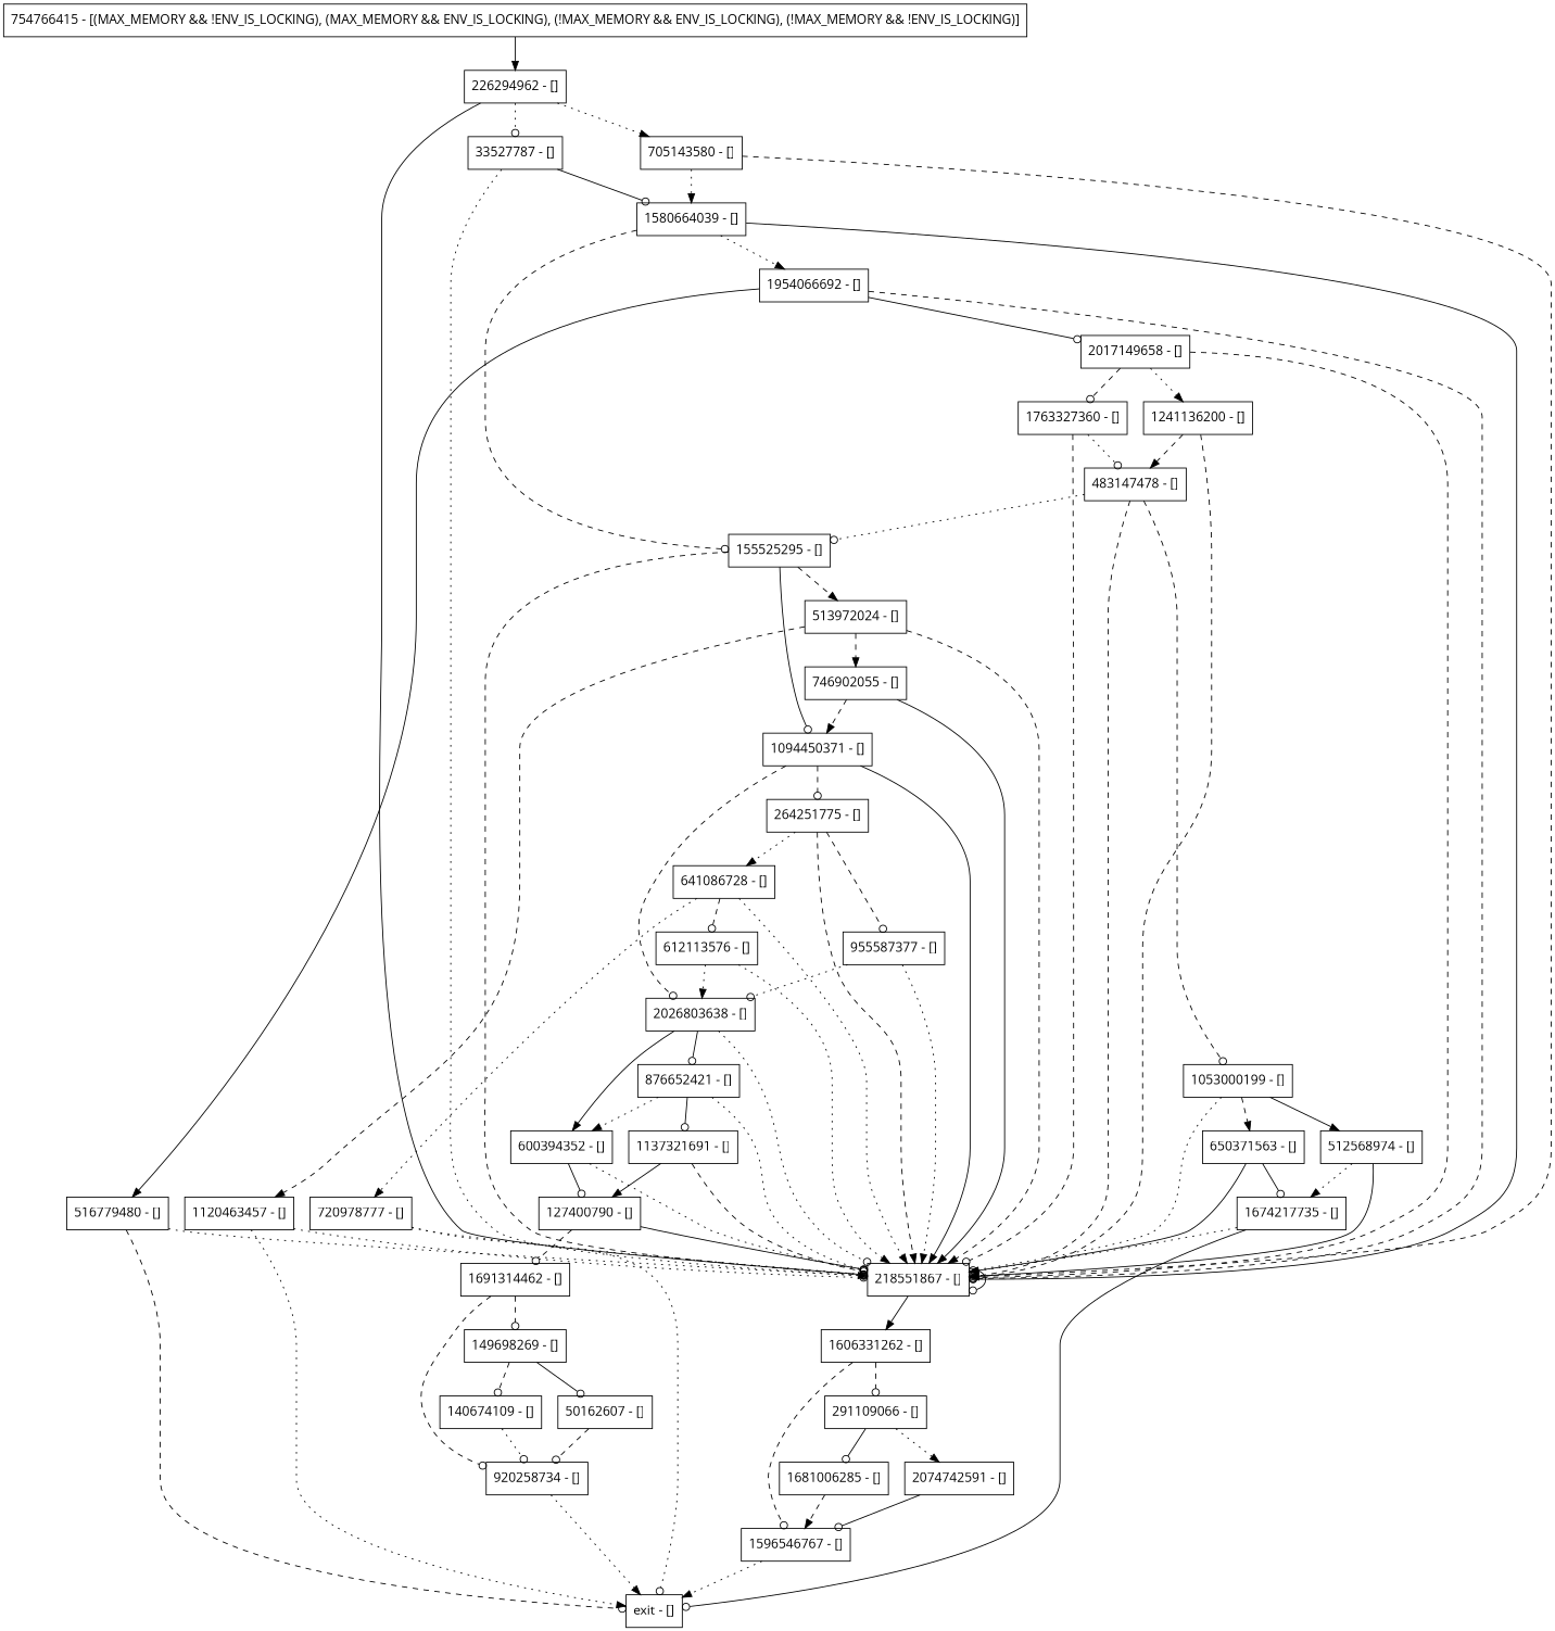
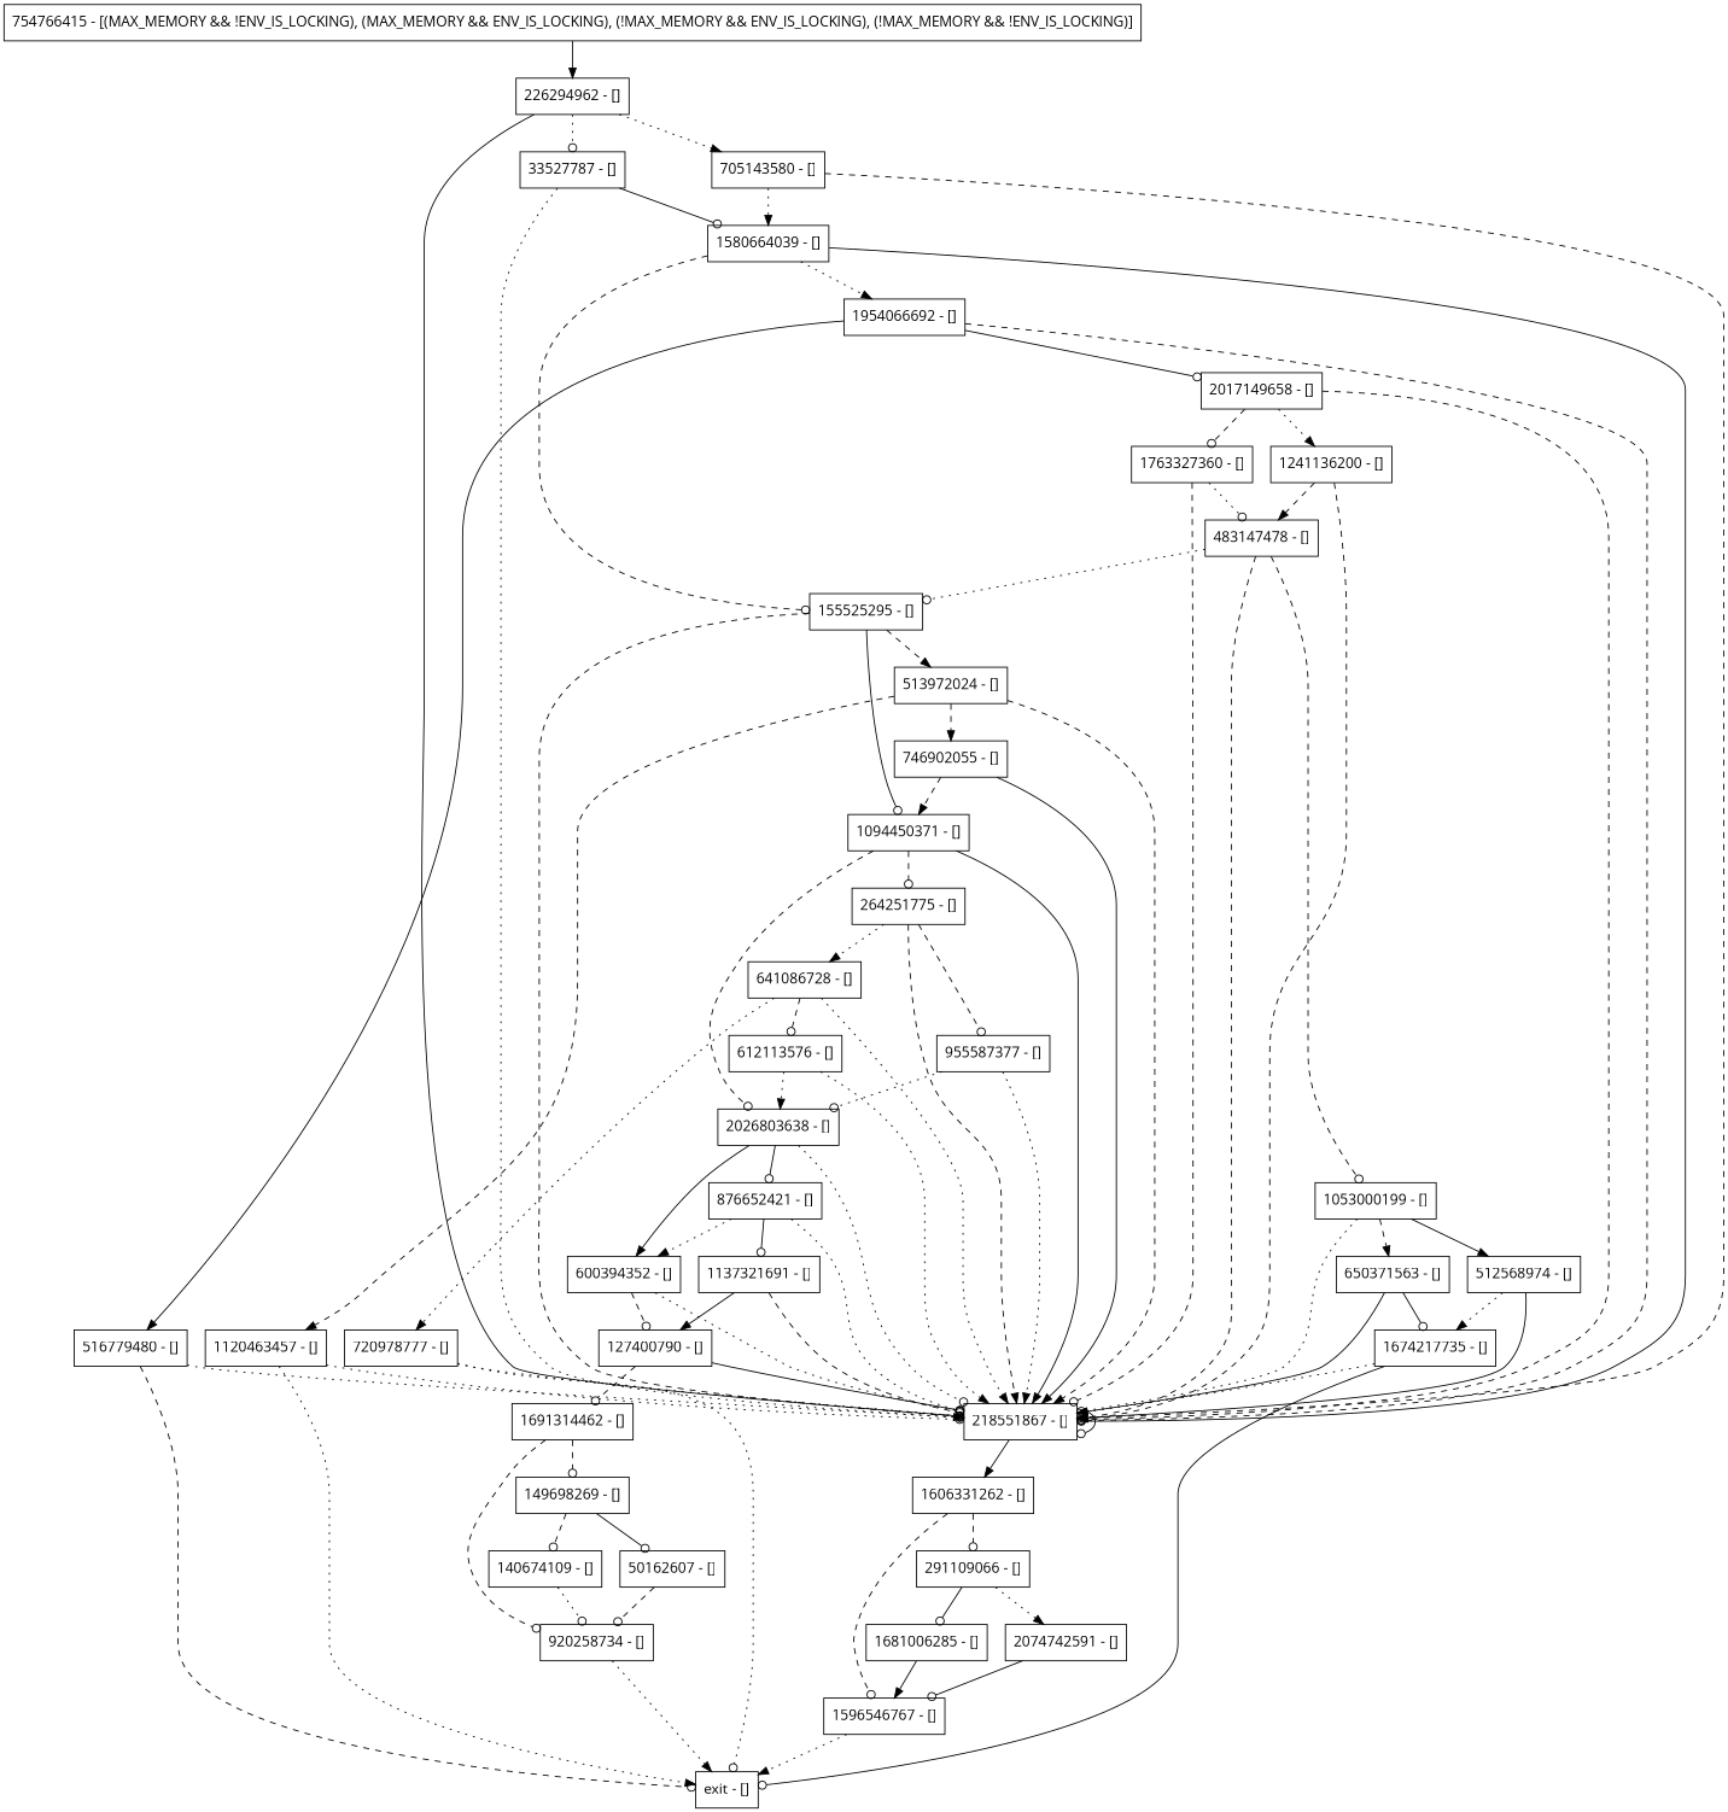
  digraph {
    fontname="Open Sans"
    node [fontname="Open Sans" shape=record]
    edge [arrowhead=odot fontname="Open Sans" style=dotted]
    n1 [label="2026803638 - []"]
    n2 [label="876652421 - []"]
    n3 [label="218551867 - []"]
    n4 [label="600394352 - []"]
    n5 [label="1137321691 - []"]
    n6 [label="1606331262 - []"]
    n7 [label="127400790 - []"]
    n8 [label="1674217735 - []"]
    n9 [label="exit - []"]
    n10 [label="264251775 - []"]
    n11 [label="641086728 - []"]
    n12 [label="955587377 - []"]
    n13 [label="720978777 - []"]
    n14 [label="612113576 - []"]
    n15 [label="226294962 - []"]
    n16 [label="705143580 - []"]
    n17 [label="33527787 - []"]
    n18 [label="1580664039 - []"]
    n19 [label="650371563 - []"]
    n20 [label="149698269 - []"]
    n21 [label="140674109 - []"]
    n22 [label="50162607 - []"]
    n23 [label="920258734 - []"]
    n24 [label="483147478 - []"]
    n25 [label="155525295 - []"]
    n26 [label="1053000199 - []"]
    n27 [label="1094450371 - []"]
    n28 [label="513972024 - []"]
    n29 [label="512568974 - []"]
    n30 [label="746902055 - []"]
    n31 [label="1120463457 - []"]
    n32 [label="1954066692 - []"]
    n33 [label="2017149658 - []"]
    n34 [label="516779480 - []"]
    n35 [label="1763327360 - []"]
    n36 [label="1241136200 - []"]
    n37 [label="1691314462 - []"]
    n38 [label="754766415 - [(MAX_MEMORY && !ENV_IS_LOCKING), (MAX_MEMORY && ENV_IS_LOCKING), (!MAX_MEMORY && ENV_IS_LOCKING), (!MAX_MEMORY && !ENV_IS_LOCKING)]"]
    n39 [label="291109066 - []"]
    n40 [label="1596546767 - []"]
    n41 [label="1681006285 - []"]
    n42 [label="2074742591 - []"]
    n1 -> n2 [style=solid]
    n1 -> n3
    n1 -> n4 [arrowhead=normal style=solid]
    n2 -> n3
    n2 -> n4 [arrowhead=normal]
    n2 -> n5 [style=solid]
    n3 -> n3 [style=solid]
    n3 -> n6 [arrowhead=normal style=solid]
    n4 -> n3
-   n4 -> n7 [style=solid]
+   n4 -> n7 [style=dashed]
    n5 -> n3 [style=dashed]
    n5 -> n7 [arrowhead=normal style=solid]
    n6 -> n39 [style=dashed]
    n6 -> n40 [style=dashed]
    n7 -> n3 [style=solid]
    n7 -> n37 [style=dashed]
    n8 -> n3 [arrowhead=normal]
    n8 -> n9 [style=solid]
    n10 -> n3 [arrowhead=normal style=dashed]
    n10 -> n11 [arrowhead=normal]
    n10 -> n12 [style=dashed]
    n11 -> n3 [arrowhead=normal]
    n11 -> n13 [arrowhead=normal]
    n11 -> n14 [style=dashed]
    n12 -> n1
    n12 -> n3 [arrowhead=normal]
    n13 -> n3
    n13 -> n9
    n14 -> n1 [arrowhead=normal]
    n14 -> n3 [arrowhead=normal]
    n15 -> n3 [style=solid]
    n15 -> n16 [arrowhead=normal]
    n15 -> n17
    n16 -> n3 [arrowhead=normal style=dashed]
    n16 -> n18 [arrowhead=normal]
    n17 -> n3
    n17 -> n18 [style=solid]
    n18 -> n3 [style=solid]
    n18 -> n25 [style=dashed]
    n18 -> n32 [arrowhead=normal]
    n19 -> n3 [arrowhead=normal style=solid]
    n19 -> n8 [style=solid]
    n20 -> n21 [style=dashed]
    n20 -> n22 [style=solid]
    n21 -> n23
    n22 -> n23 [style=dashed]
    n23 -> n9 [arrowhead=normal]
    n24 -> n3 [arrowhead=normal style=dashed]
    n24 -> n25
    n24 -> n26 [style=dashed]
    n25 -> n3 [style=dashed]
    n25 -> n27 [style=solid]
    n25 -> n28 [arrowhead=normal style=dashed]
    n26 -> n3
    n26 -> n19 [arrowhead=normal style=dashed]
    n26 -> n29 [arrowhead=normal style=solid]
    n27 -> n1 [style=dashed]
    n27 -> n3 [arrowhead=normal style=solid]
    n27 -> n10 [style=dashed]
    n28 -> n3 [arrowhead=normal style=dashed]
    n28 -> n30 [arrowhead=normal style=dashed]
    n28 -> n31 [arrowhead=normal style=dashed]
    n29 -> n3 [style=solid]
    n29 -> n8 [arrowhead=normal]
    n30 -> n3 [arrowhead=normal style=solid]
    n30 -> n27 [arrowhead=normal style=dashed]
    n31 -> n3
    n31 -> n9 [arrowhead=normal]
    n32 -> n3 [style=dashed]
    n32 -> n33 [style=solid]
    n32 -> n34 [arrowhead=normal style=solid]
    n33 -> n3 [style=dashed]
    n33 -> n35 [style=dashed]
    n33 -> n36 [arrowhead=normal]
    n34 -> n3 [arrowhead=normal]
    n34 -> n9 [style=dashed]
    n35 -> n3 [style=dashed]
    n35 -> n24
    n36 -> n3 [arrowhead=normal style=dashed]
    n36 -> n24 [arrowhead=normal style=dashed]
    n37 -> n20 [style=dashed]
    n37 -> n23 [style=dashed]
    n38 -> n15 [arrowhead=normal style=solid]
    n39 -> n41 [style=solid]
    n39 -> n42 [arrowhead=normal]
    n40 -> n9 [arrowhead=normal]
-   n41 -> n40 [arrowhead=normal style=dashed]
+   n41 -> n40 [arrowhead=normal style=solid]
    n42 -> n40 [style=solid]
  }
